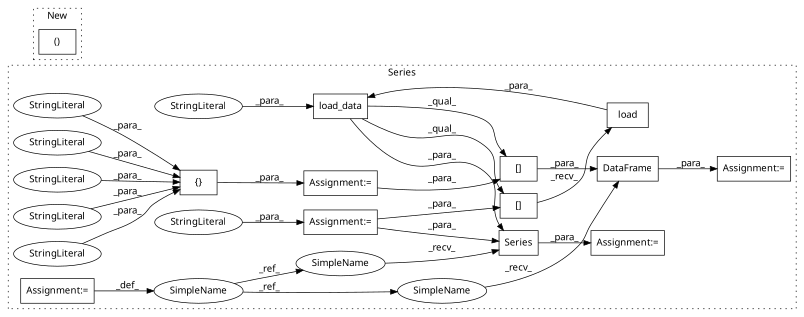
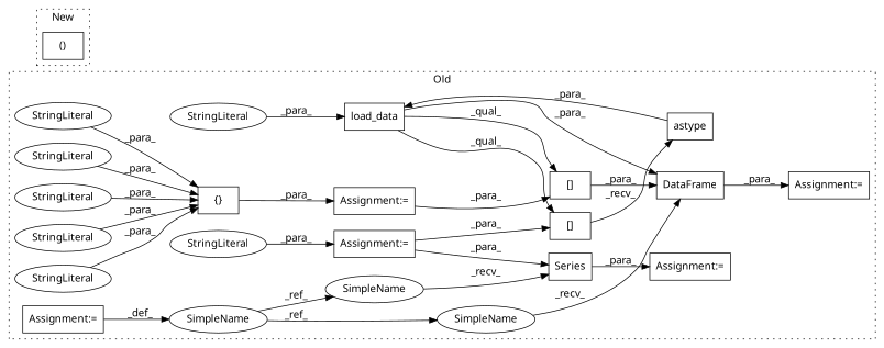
  digraph {
    fontname="Noto Sans"
    rankdir=LR
    node [a=45 fontname="Noto Sans" l=1 s=7917 shape=box]
    edge [fontname="Noto Sans"]
    n1 [a=32 l="10,1" label=load_data s="8054,8072"]
    n2 [a=7 label="Assignment:=" s=8271]
    n3 [l=8 label=StringLiteral s=8064 shape=ellipse]
    n4 [a=2 l="5,1" label="[]" s="8285,8298"]
    n5 [a=4 l="1,1" label="{}" s="8127,8263"]
    n6 [l=14 label=StringLiteral s=8221 shape=ellipse]
    n7 [l=22 label=StringLiteral s=8128 shape=ellipse]
    n8 [l=14 label=StringLiteral s=8151 shape=ellipse]
    n9 [l=11 label=StringLiteral s=8178 shape=ellipse]
    n10 [l=16 label=StringLiteral s=8190 shape=ellipse]
    n11 [a=2 l="5,1" label="[]" s="8318,8329"]
    n12 [a=7 label="Assignment:=" s=8114]
    n13 [a=7 label="Assignment:=" s=8307]
-   n14 [a=32 l="7,1" label=load s="8331,8343"]
+   n14 [a=32 l="7,1" label=astype s="8331,8343"]
    n15 [a=32 l="7,1" label=Series s="8311,8344"]
    n16 [a=42 l=2 label=SimpleName shape=ellipse]
    n17 [a=32 l="10,1" label=DataFrame s="8275,8299"]
    n18 [a=7 label="Assignment:=" s=8085]
    n19 [l=14 label=StringLiteral s=8086 shape=ellipse]
    n20 [a=7 l=2 label="Assignment:="]
    n21 [a=42 l=2 label=SimpleName s=8272 shape=ellipse]
    n22 [a=42 l=2 label=SimpleName s=8308 shape=ellipse]
    n23 [a=106 l=15 label="()" s=8427]
    subgraph cluster_1 {
-     label=Series
+     label=Old
      style=dotted
      n1
      n2
      n3
      n4
      n5
      n6
      n7
      n8
      n9
      n10
      n11
      n12
      n13
      n14
      n15
      n16
      n17
      n18
      n19
      n20
      n21
      n22
    }
    subgraph cluster_2 {
      label=New
      style=dotted
      n23
    }
    n1 -> n4 [label=_qual_]
    n1 -> n11 [label=_qual_]
-   n1 -> n15 [label=_para_]
+   n1 -> n17 [label=_para_]
    n3 -> n1 [label=_para_]
    n4 -> n17 [label=_para_]
    n5 -> n12 [label=_para_]
    n6 -> n5 [label=_para_]
    n7 -> n5 [label=_para_]
    n8 -> n5 [label=_para_]
    n9 -> n5 [label=_para_]
    n10 -> n5 [label=_para_]
    n11 -> n14 [label=_recv_]
    n12 -> n4 [label=_para_]
    n14 -> n1 [label=_para_]
    n15 -> n13 [label=_para_]
    n16 -> n21 [label=_ref_]
    n16 -> n22 [label=_ref_]
    n17 -> n2 [label=_para_]
    n18 -> n11 [label=_para_]
    n18 -> n15 [label=_para_]
    n19 -> n18 [label=_para_]
    n20 -> n16 [label=_def_]
    n21 -> n17 [label=_recv_]
    n22 -> n15 [label=_recv_]
  }
